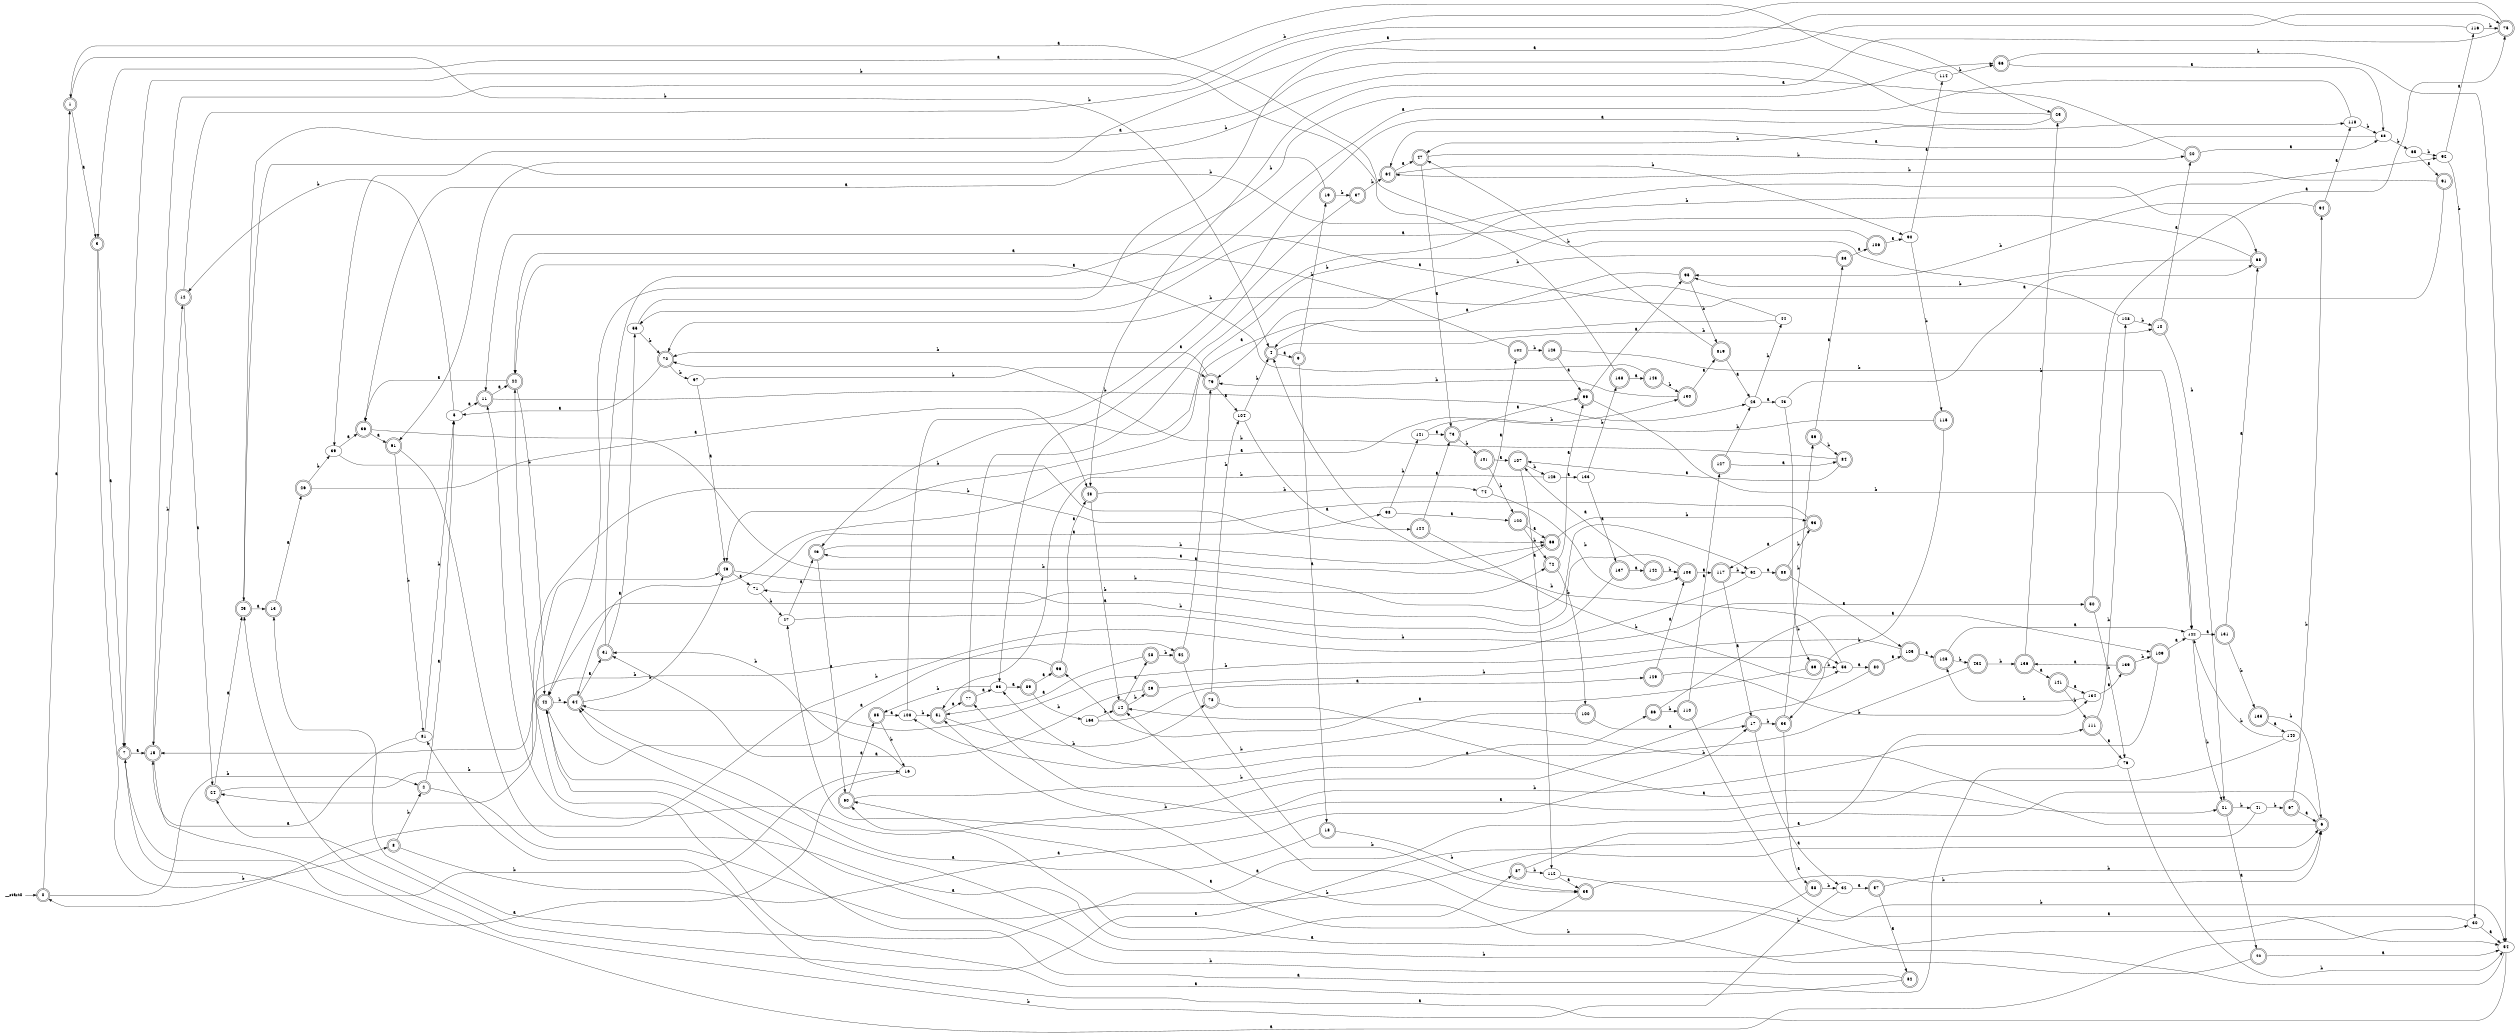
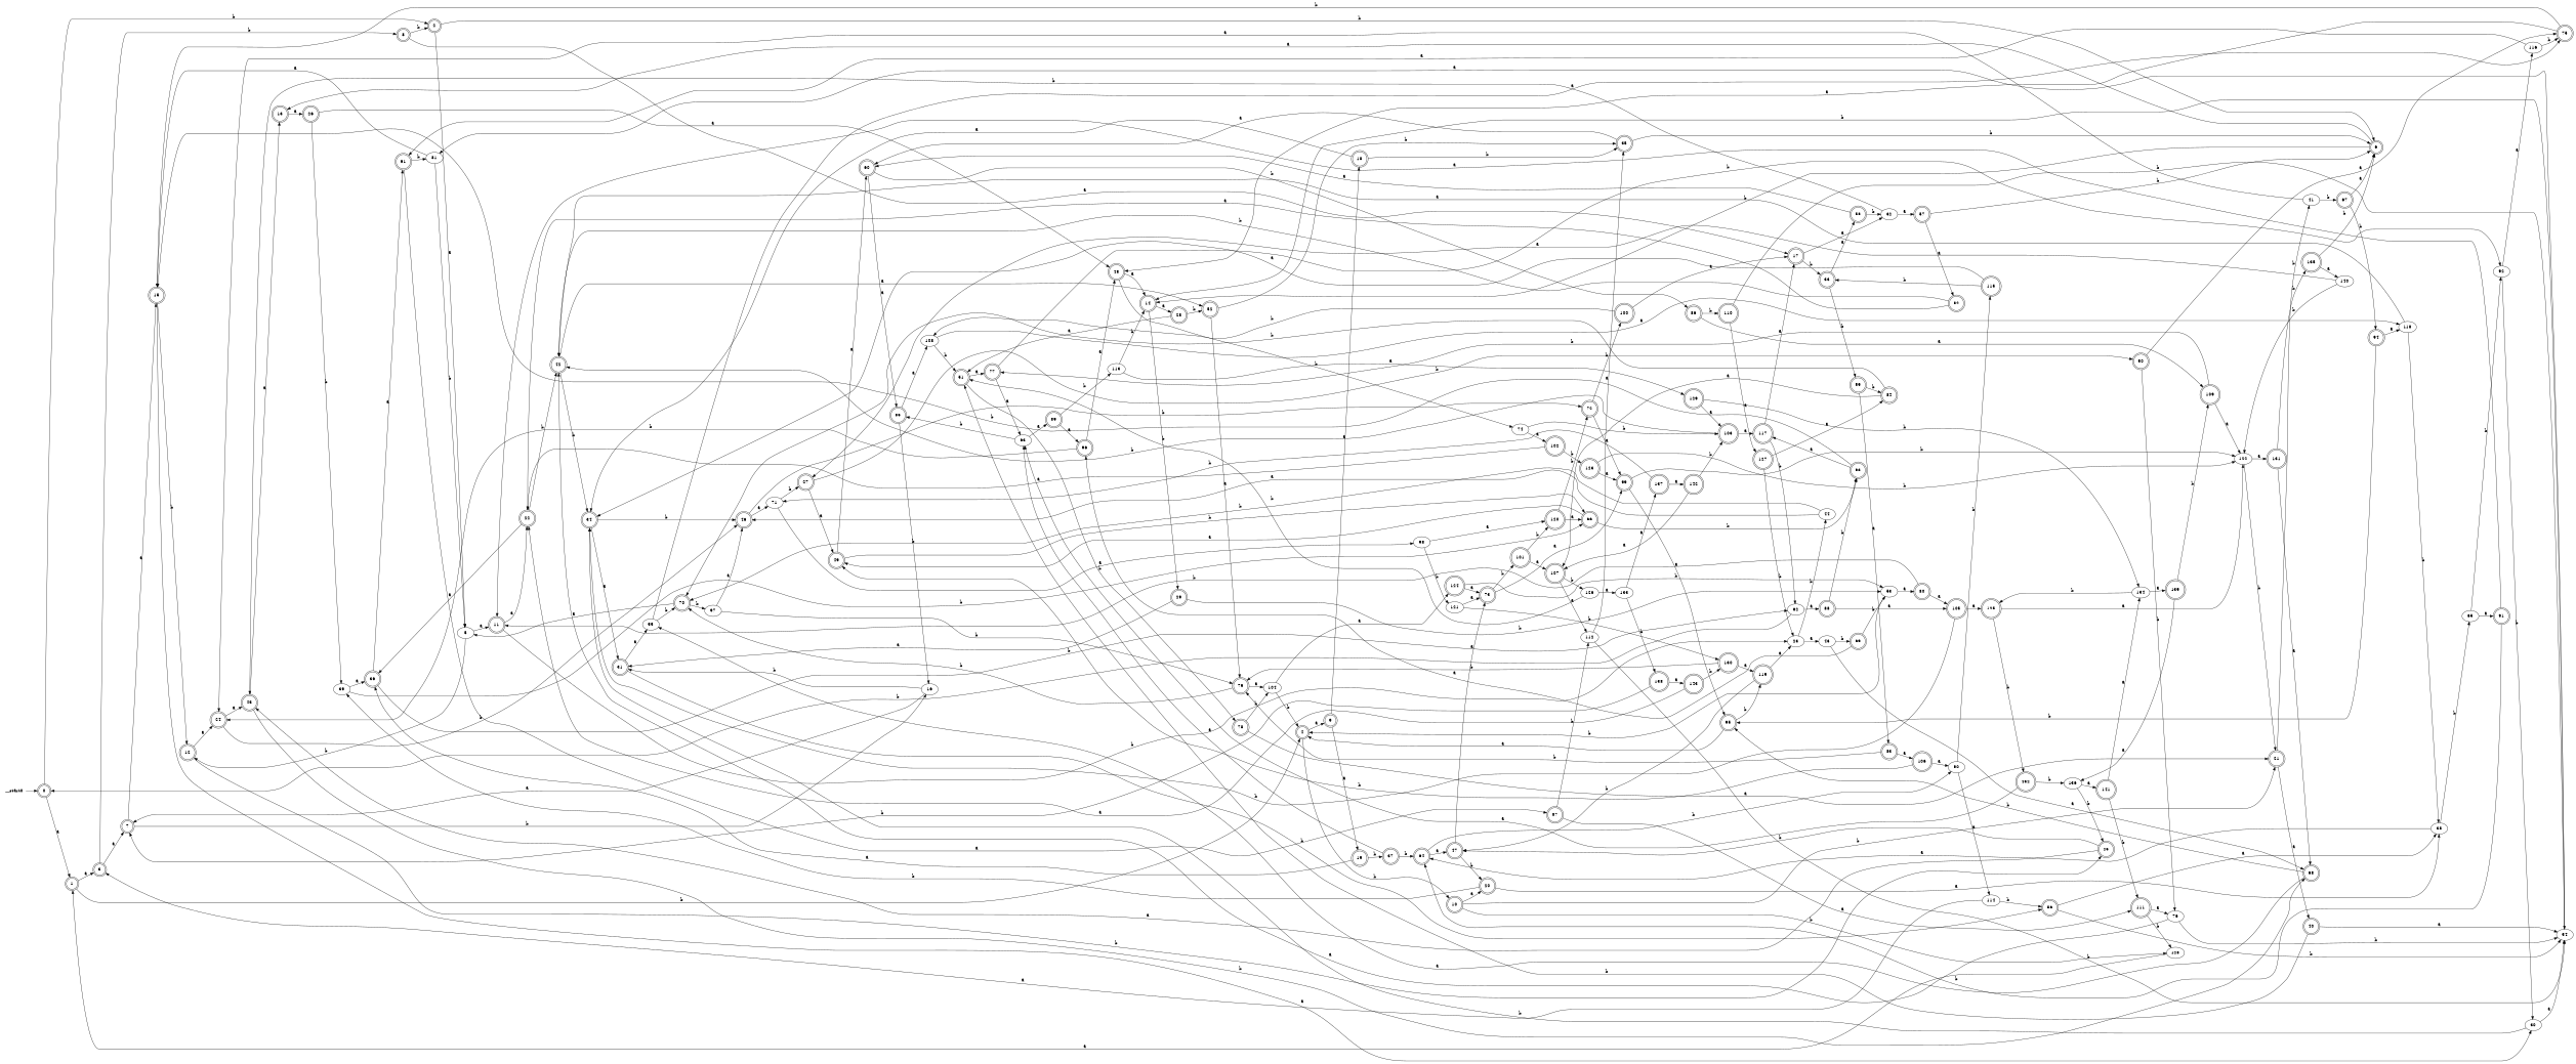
  digraph {
    rankdir=LR
    node [shape=doublecircle]
    __start0 [shape=none]
    0
    1
    2
    3
    4
    5 [shape=""]
    6
    7
    8
    9
    10
    11
    12
    13
    14
    15
    16 [shape=""]
    17
    18
    19
    20
    21
    22
    23 [shape=""]
    24
    25
    26
    28
    29
    30 [shape=""]
    31
    32 [shape=""]
    33
    34
    35
    36
    37
    38 [shape=""]
    39 [shape=""]
    40
    41 [shape=""]
    42
    43 [shape=""]
    44 [shape=""]
    45
    46
    47
    48
-   27 [shape=ellipse]
+   27
    49
    50
    51
    52
    53 [shape=""]
    54 [shape=""]
    55 [shape=""]
    56
    57
    58
    59
    60
    61
    62 [shape=""]
    63 [shape=""]
    64
    65 [shape=""]
    66
    67
    68
    69
    70
    71 [shape=""]
    72
    73
    74 [shape=""]
    75
    76 [shape=""]
    77
    78
    79
    80
    81 [shape=""]
    82
    83
    84
    85
    86
    87
    88
    89
    90 [shape=""]
    91
    92 [shape=""]
    93
    94
    95
    96
    97 [shape=""]
    98 [shape=""]
    99
    100
    101
    102
    103
    104 [shape=ellipse]
    105
    106
    107
    108 [shape=""]
    109
    110
    111
    112 [shape=""]
-   113 [label=163 shape=""]
+   113 [shape=""]
    114 [shape=""]
    115
    116 [shape=""]
    117
    118 [shape=""]
-   119 [label=819]
+   119
    120
    121 [shape=""]
    122 [shape=""]
    123
    124
    125
    126 [shape=ellipse]
    127
    128 [shape=""]
    129
    130
    131
    n134 [label=432]
    133 [shape=""]
    134 [shape=""]
    135
-   136
+   136 [shape=ellipse]
    137
    138
    139
    140 [shape=""]
    141
    142
    143
    __start0 -> 0
    0 -> 1 [label=a]
    0 -> 2 [label=b]
    1 -> 3 [label=a]
    1 -> 4 [label=b]
    2 -> 5 [label=a]
    2 -> 6 [label=b]
    3 -> 7 [label=a]
    3 -> 8 [label=b]
    4 -> 9 [label=a]
    4 -> 10 [label=b]
    5 -> 11 [label=a]
    5 -> 12 [label=b]
    6 -> 13 [label=a]
    6 -> 14 [label=b]
    7 -> 15 [label=a]
    7 -> 16 [label=b]
    8 -> 2 [label=b]
    8 -> 17 [label=a]
    9 -> 18 [label=a]
-   9 -> 19 [label=b]
+   9 -> 19 [label=a]
    10 -> 20 [label=a]
    10 -> 21 [label=b]
    11 -> 22 [label=a]
    11 -> 23 [label=b]
    12 -> 24 [label=a]
    12 -> 25 [label=b]
    13 -> 26 [label=a]
    14 -> 28 [label=a]
    14 -> 29 [label=b]
    15 -> 12 [label=b]
    15 -> 30 [label=a]
    16 -> 7 [label=a]
    16 -> 31 [label=b]
    17 -> 32 [label=a]
    17 -> 33 [label=b]
    18 -> 34 [label=a]
    18 -> 35 [label=b]
    19 -> 36 [label=a]
    19 -> 37 [label=b]
    20 -> 38 [label=a]
    20 -> 39 [label=b]
    21 -> 40 [label=a]
    21 -> 41 [label=b]
    22 -> 36 [label=a]
    22 -> 42 [label=b]
    23 -> 43 [label=a]
    23 -> 44 [label=b]
    24 -> 45 [label=a]
    24 -> 46 [label=b]
    25 -> 45 [label=a]
    25 -> 47 [label=b]
    26 -> 39 [label=b]
    26 -> 48 [label=a]
    28 -> 51 [label=a]
    28 -> 52 [label=b]
    29 -> 31 [label=a]
    29 -> 53 [label=b]
    30 -> 34 [label=b]
    30 -> 54 [label=a]
    31 -> 55 [label=a]
    31 -> 56 [label=b]
    32 -> 45 [label=b]
    32 -> 57 [label=a]
    33 -> 58 [label=a]
    33 -> 59 [label=b]
    34 -> 31 [label=a]
    34 -> 46 [label=b]
    35 -> 6 [label=b]
    35 -> 60 [label=a]
    36 -> 61 [label=a]
    36 -> 62 [label=b]
    37 -> 63 [label=a]
    37 -> 64 [label=b]
    38 -> 64 [label=a]
    38 -> 65 [label=b]
    39 -> 36 [label=a]
    39 -> 66 [label=b]
    40 -> 51 [label=b]
    40 -> 54 [label=a]
    41 -> 24 [label=a]
    41 -> 67 [label=b]
    42 -> 34 [label=b]
    42 -> 52 [label=a]
    43 -> 68 [label=a]
    43 -> 69 [label=b]
    44 -> 46 [label=a]
    44 -> 70 [label=b]
    45 -> 13 [label=a]
    45 -> 68 [label=b]
    46 -> 71 [label=a]
    46 -> 72 [label=b]
    47 -> 20 [label=b]
    47 -> 73 [label=a]
    48 -> 14 [label=a]
    48 -> 74 [label=b]
    27 -> 49 [label=a]
    27 -> 50 [label=b]
    49 -> 60 [label=a]
    49 -> 66 [label=b]
    50 -> 75 [label=a]
    50 -> 76 [label=b]
    51 -> 77 [label=a]
    51 -> 78 [label=b]
    52 -> 35 [label=b]
    52 -> 79 [label=a]
    53 -> 4 [label=b]
    53 -> 80 [label=a]
    54 -> 14 [label=b]
    54 -> 81 [label=a]
    55 -> 70 [label=b]
    55 -> 75 [label=a]
    56 -> 38 [label=a]
    56 -> 54 [label=b]
    57 -> 6 [label=b]
    57 -> 82 [label=a]
    58 -> 32 [label=b]
    58 -> 60 [label=a]
    59 -> 83 [label=a]
    59 -> 84 [label=b]
    60 -> 85 [label=a]
    60 -> 86 [label=b]
    61 -> 81 [label=b]
    61 -> 87 [label=a]
    62 -> 0 [label=b]
    62 -> 88 [label=a]
    63 -> 85 [label=b]
    63 -> 89 [label=a]
    64 -> 47 [label=a]
    64 -> 90 [label=b]
    65 -> 91 [label=a]
    65 -> 92 [label=b]
    66 -> 49 [label=a]
    66 -> 93 [label=b]
    67 -> 6 [label=a]
    67 -> 94 [label=b]
    68 -> 55 [label=a]
    68 -> 95 [label=b]
    69 -> 53 [label=b]
    69 -> 96 [label=a]
    70 -> 5 [label=a]
    70 -> 97 [label=b]
    71 -> 27 [label=b]
    71 -> 98 [label=a]
    72 -> 99 [label=a]
    72 -> 100 [label=b]
    73 -> 99 [label=a]
    73 -> 101 [label=b]
    74 -> 102 [label=a]
    74 -> 103 [label=b]
    75 -> 15 [label=b]
    75 -> 48 [label=a]
    76 -> 42 [label=a]
    76 -> 54 [label=b]
    77 -> 63 [label=a]
    77 -> 92 [label=b]
    78 -> 21 [label=a]
    78 -> 104 [label=b]
    79 -> 70 [label=b]
    79 -> 104 [label=a]
    80 -> 11 [label=b]
    80 -> 105 [label=a]
    81 -> 5 [label=b]
    81 -> 15 [label=a]
    82 -> 22 [label=a]
    82 -> 42 [label=b]
    83 -> 79 [label=b]
    83 -> 106 [label=a]
    84 -> 70 [label=b]
    84 -> 107 [label=a]
    85 -> 16 [label=b]
    85 -> 108 [label=a]
    86 -> 109 [label=a]
    86 -> 110 [label=b]
    87 -> 111 [label=a]
    87 -> 112 [label=b]
    88 -> 93 [label=b]
    88 -> 105 [label=a]
    89 -> 96 [label=a]
    89 -> 113 [label=b]
    90 -> 114 [label=a]
    90 -> 115 [label=b]
    91 -> 11 [label=a]
    91 -> 64 [label=b]
    92 -> 30 [label=b]
    92 -> 116 [label=a]
    93 -> 15 [label=b]
    93 -> 117 [label=a]
    94 -> 95 [label=b]
    94 -> 118 [label=a]
    95 -> 4 [label=a]
    95 -> 119 [label=b]
    96 -> 24 [label=b]
    96 -> 48 [label=a]
    97 -> 46 [label=a]
    97 -> 79 [label=b]
    98 -> 120 [label=a]
    98 -> 121 [label=b]
    99 -> 95 [label=a]
    99 -> 122 [label=b]
    100 -> 17 [label=a]
    100 -> 108 [label=b]
    101 -> 107 [label=a]
    101 -> 120 [label=b]
    102 -> 22 [label=a]
    102 -> 123 [label=b]
    103 -> 42 [label=b]
    103 -> 117 [label=a]
    104 -> 4 [label=b]
    104 -> 124 [label=a]
    105 -> 34 [label=b]
    105 -> 125 [label=a]
    106 -> 49 [label=b]
    106 -> 90 [label=a]
    107 -> 112 [label=a]
    107 -> 126 [label=b]
    108 -> 51 [label=b]
    108 -> 118 [label=a]
    109 -> 77 [label=b]
    109 -> 122 [label=a]
-   110 -> 54 [label=a]
+   110 -> 54 [label=b]
    110 -> 127 [label=a]
    111 -> 76 [label=a]
    111 -> 128 [label=b]
    112 -> 35 [label=a]
    112 -> 54 [label=b]
    113 -> 14 [label=b]
    113 -> 129 [label=a]
    114 -> 3 [label=a]
    114 -> 56 [label=b]
    115 -> 33 [label=b]
    115 -> 34 [label=a]
    116 -> 61 [label=a]
    116 -> 75 [label=b]
    117 -> 17 [label=a]
    117 -> 62 [label=b]
    118 -> 38 [label=b]
    118 -> 42 [label=a]
    119 -> 23 [label=a]
    119 -> 47 [label=b]
    120 -> 66 [label=a]
    120 -> 72 [label=b]
    121 -> 73 [label=a]
    121 -> 130 [label=b]
    122 -> 21 [label=b]
    122 -> 131 [label=a]
    123 -> 99 [label=a]
    123 -> 122 [label=b]
    124 -> 53 [label=b]
    124 -> 73 [label=a]
    125 -> 122 [label=a]
    125 -> n134 [label=b]
    126 -> 51 [label=b]
    126 -> 133 [label=a]
    127 -> 23 [label=b]
    127 -> 84 [label=a]
    128 -> 1 [label=a]
-   128 -> 10 [label=b]
+   10 -> 128 [label=b]
    129 -> 103 [label=a]
    129 -> 134 [label=b]
    130 -> 79 [label=b]
    130 -> 119 [label=a]
    131 -> 68 [label=a]
    131 -> 135 [label=b]
    n134 -> 63 [label=a]
    n134 -> 136 [label=b]
    133 -> 137 [label=a]
    133 -> 138 [label=b]
    134 -> 125 [label=b]
    134 -> 139 [label=a]
    135 -> 6 [label=b]
    135 -> 140 [label=a]
    136 -> 25 [label=b]
    136 -> 141 [label=a]
    137 -> 71 [label=b]
    137 -> 142 [label=a]
    138 -> 7 [label=b]
    138 -> 143 [label=a]
    139 -> 109 [label=b]
    139 -> 136 [label=a]
    140 -> 27 [label=a]
    140 -> 122 [label=b]
    141 -> 111 [label=b]
    141 -> 134 [label=a]
    142 -> 103 [label=b]
    142 -> 107 [label=a]
    143 -> 22 [label=a]
    143 -> 130 [label=b]
  }
